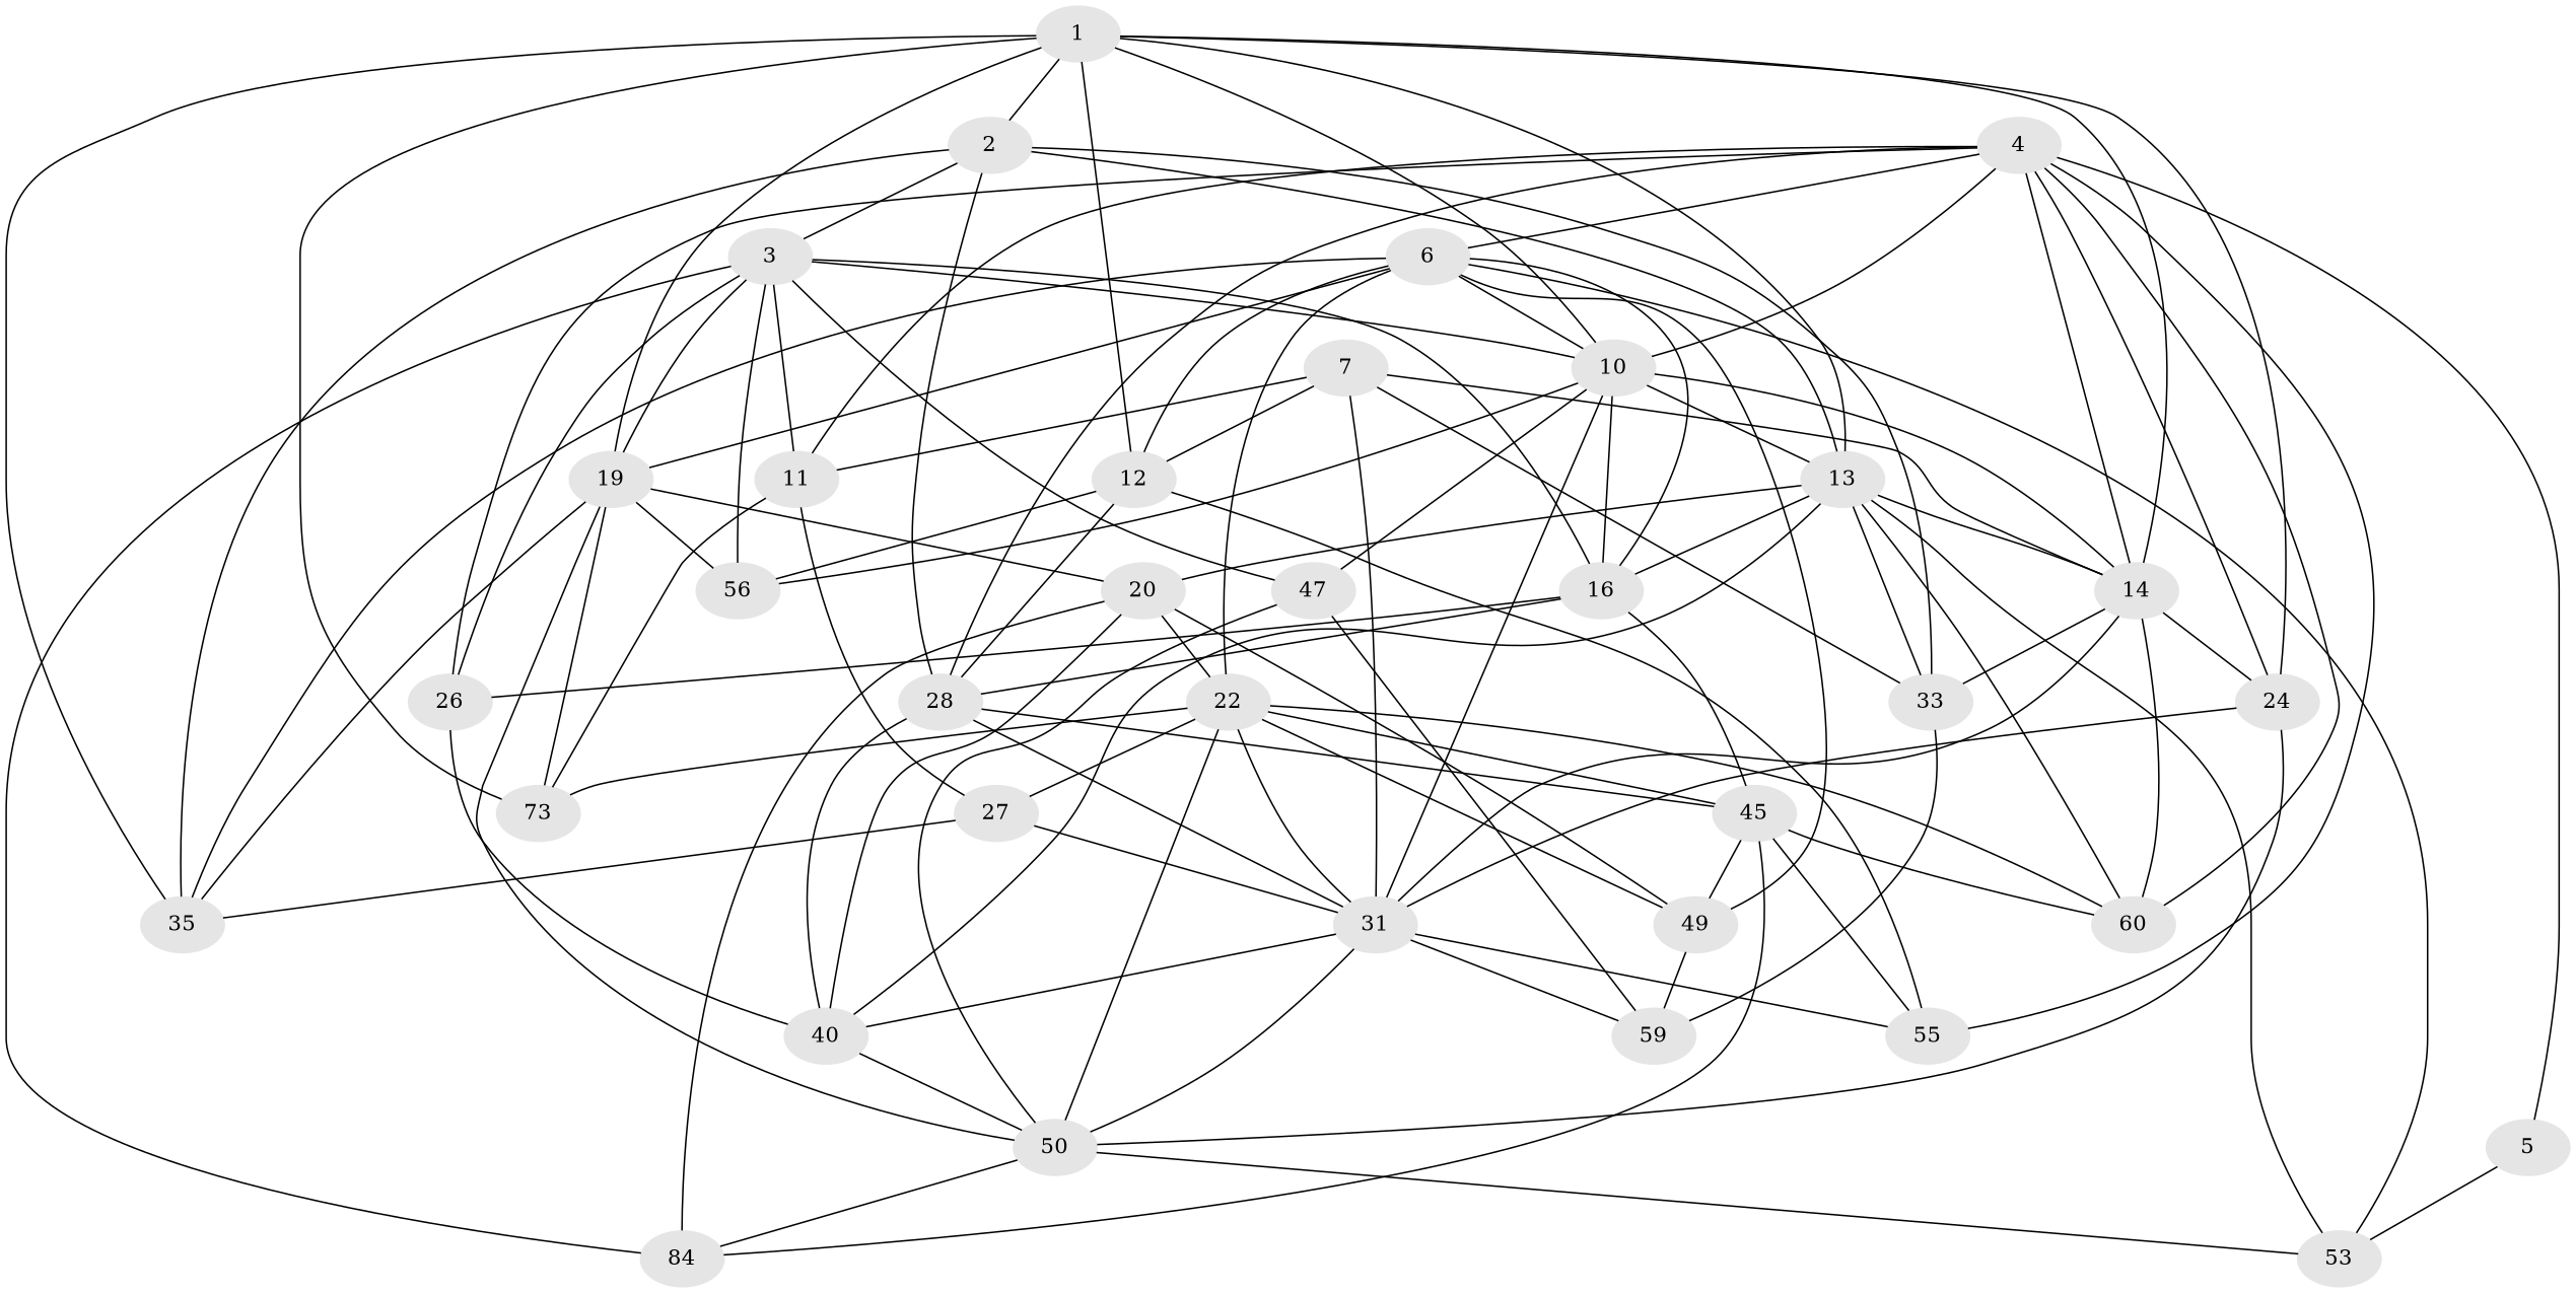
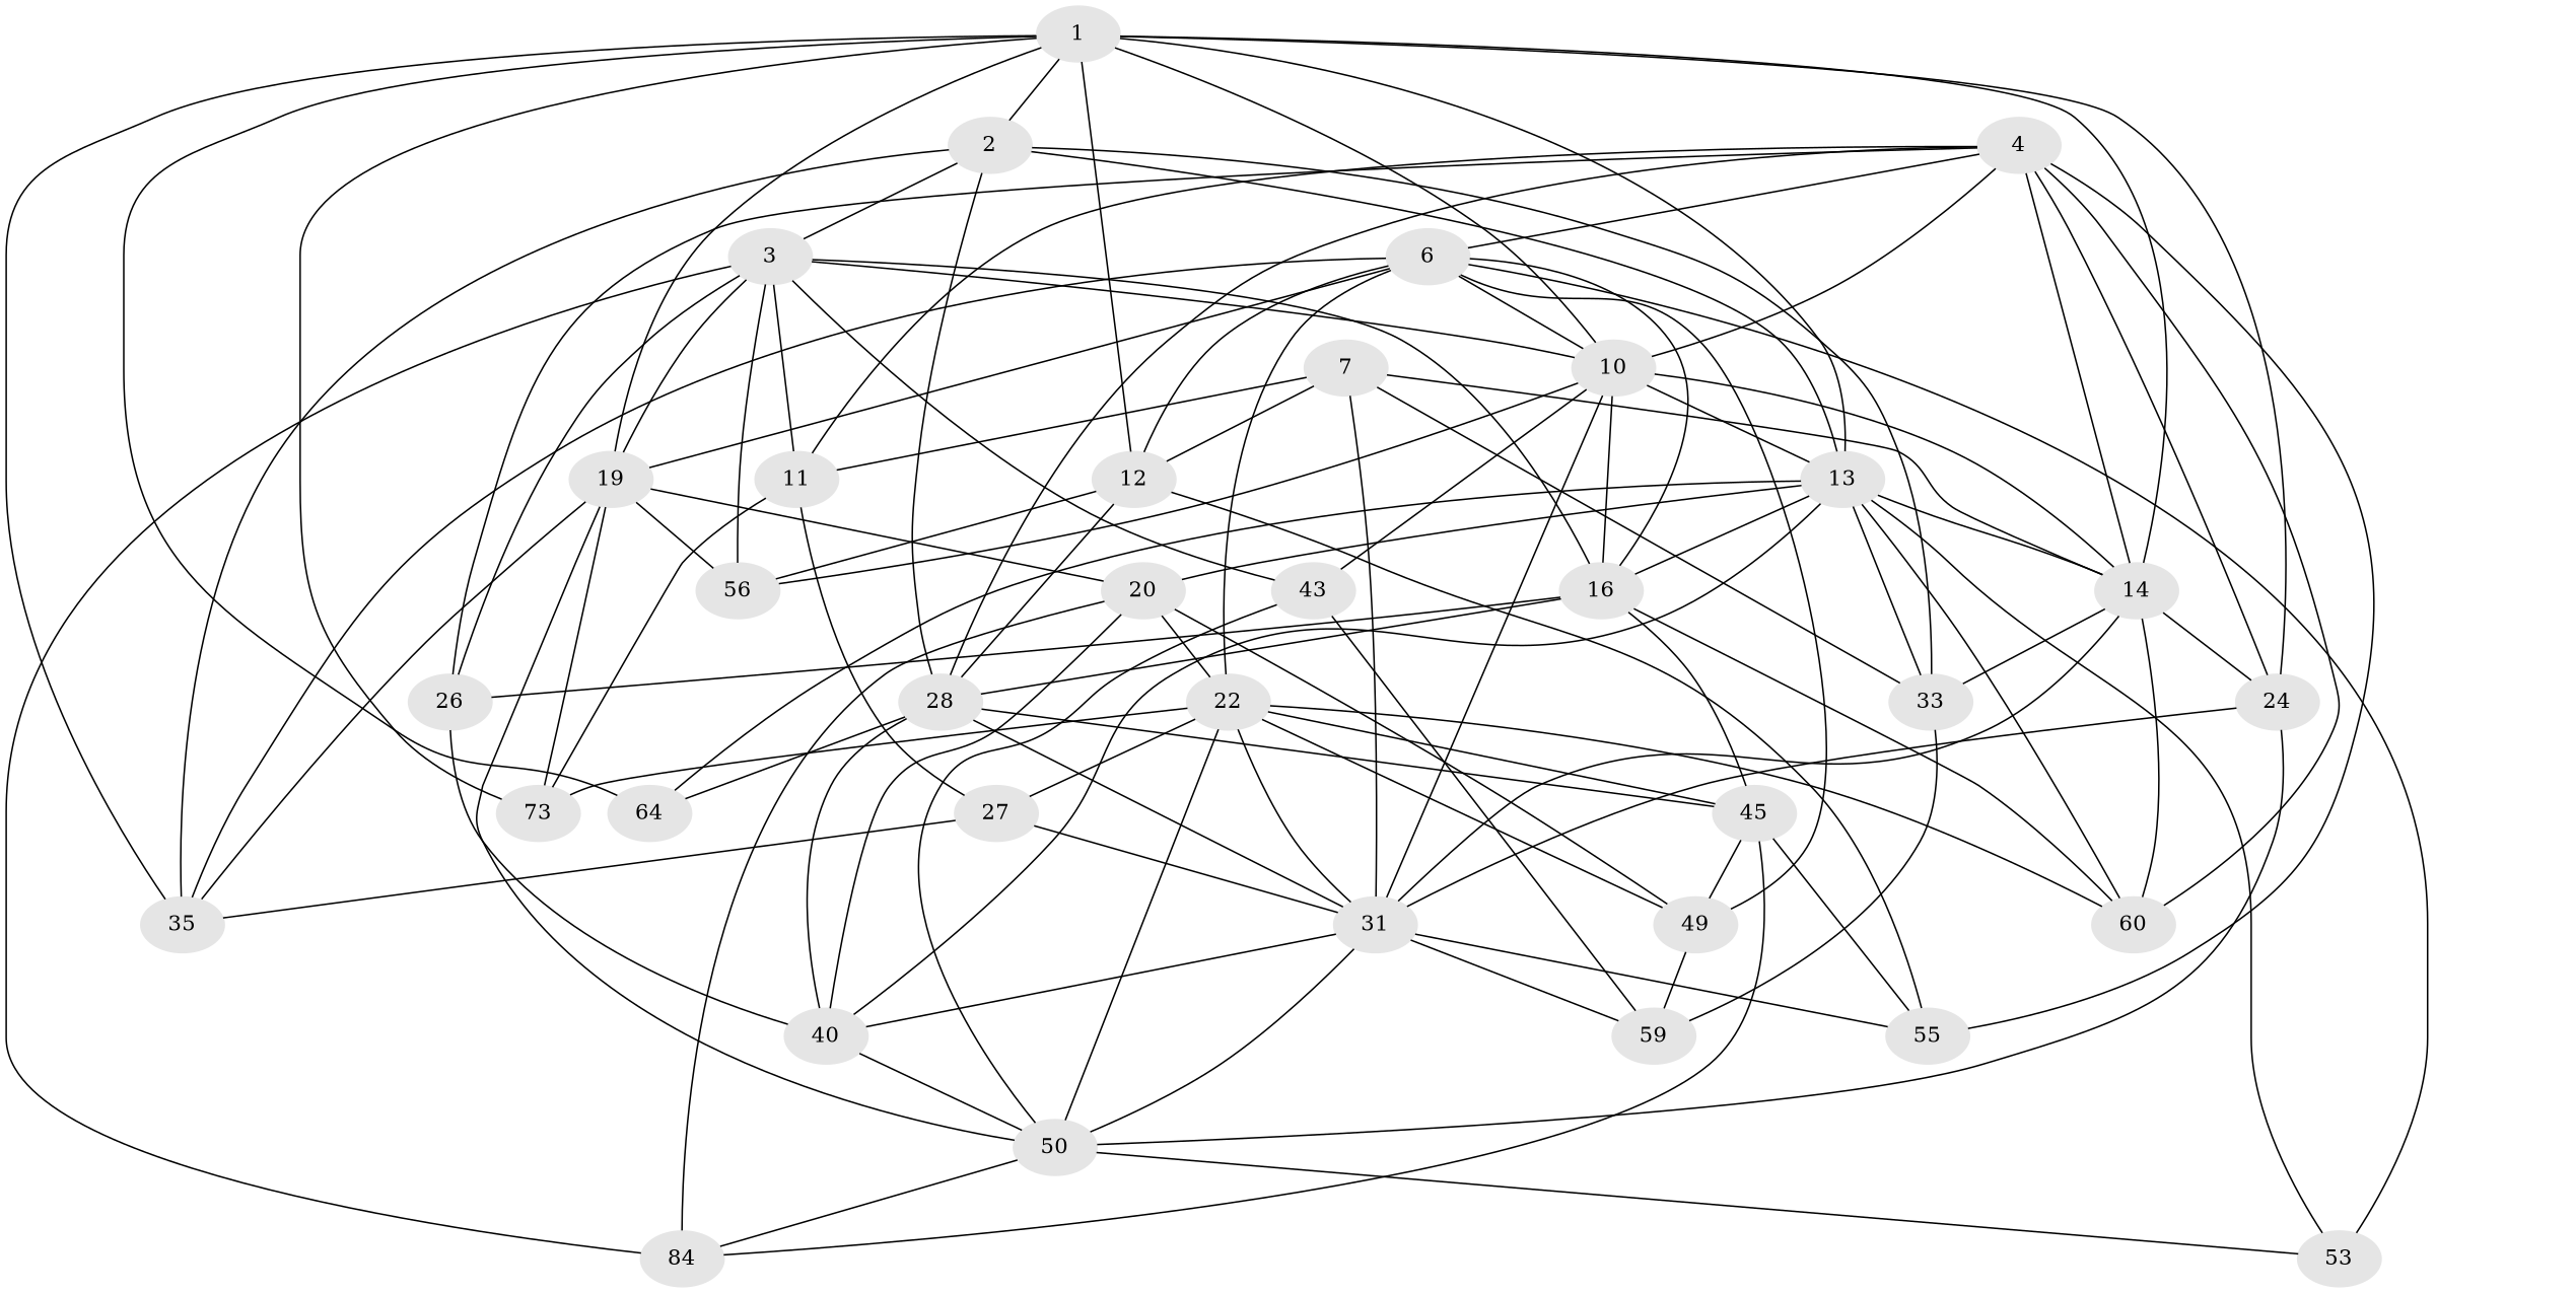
  graph {
    node [color=gray90 style=filled]
    1 [super="+37+81+38"]
    2 [super="+42"]
    10 [super="+25+51"]
    12 [super="+15"]
    13 [super="+85+21+23"]
    14 [super="+32+82+41"]
    19 [super="+71+88"]
    24
    35 [super="+58"]
+   64
    73
    3 [super="+48+46"]
    28 [super="+52+36"]
    33 [super="+62"]
    16 [super="+61+72+83"]
-   43 [label=47]
+   43
    56
    31 [super="+44+39"]
    55
    60 [super="+76"]
    53
    20 [super="+47+63"]
    40 [super="+80"]
    50 [super="+91+65"]
    11 [super="+69"]
    26
    84
    45 [super="+54"]
    59
    27
    4 [super="+9"]
-   5
    6 [super="+8+17"]
    22 [super="+66+29+79"]
    49 [super="+78"]
    7 [super="+30"]
    1 -- 2
    1 -- 10
    1 -- 12
    1 -- 13
    1 -- 14
    1 -- 19
    1 -- 24
    1 -- 35
+   1 -- 64
    1 -- 73
    2 -- 13
    2 -- 35
    2 -- 3
    2 -- 28
    2 -- 33
    10 -- 13
    10 -- 14
    10 -- 16
    10 -- 43
    10 -- 56
    10 -- 31
    12 -- 28
    12 -- 56
    12 -- 55
    13 -- 14
+   13 -- 64
    13 -- 33
    13 -- 16
    13 -- 60
    13 -- 53
    13 -- 20 [weight=3]
    13 -- 40
    14 -- 24
    14 -- 33 [weight=2]
    14 -- 31
    14 -- 60 [weight=2]
    19 -- 35
    19 -- 73
    19 -- 56
    19 -- 20
    19 -- 50
    24 -- 31
    24 -- 50
    3 -- 10
    3 -- 19
    3 -- 16
    3 -- 43
    3 -- 56
    3 -- 11 [weight=2]
    3 -- 26
    3 -- 84
+   28 -- 64
    28 -- 31
    28 -- 40
    28 -- 45
    33 -- 59
    16 -- 28
-   45 -- 60
+   16 -- 60
    16 -- 26
    16 -- 45
    43 -- 50
    43 -- 59
    31 -- 55
    31 -- 40
    31 -- 50
    31 -- 59
    20 -- 40
    20 -- 84
    20 -- 22
    20 -- 49 [weight=2]
    40 -- 50
    50 -- 53
    50 -- 84
    11 -- 73
    11 -- 27
    26 -- 40
    45 -- 55
    45 -- 84
    45 -- 49
    27 -- 35
    27 -- 31
    4 -- 10 [weight=2]
    4 -- 14
    4 -- 24
    4 -- 28
    4 -- 55
    4 -- 60
    4 -- 11
    4 -- 26
-   4 -- 5
    4 -- 6
-   5 -- 53
    6 -- 10
    6 -- 12
    6 -- 19
    6 -- 35 [weight=2]
    6 -- 16 [weight=2]
    6 -- 53
    6 -- 22 [weight=2]
    6 -- 49
    22 -- 73
    22 -- 31
    22 -- 60
    22 -- 50
    22 -- 45
    22 -- 27
    22 -- 49
    49 -- 59
    7 -- 12
    7 -- 14
    7 -- 33
    7 -- 31 [weight=2]
    7 -- 11
  }
